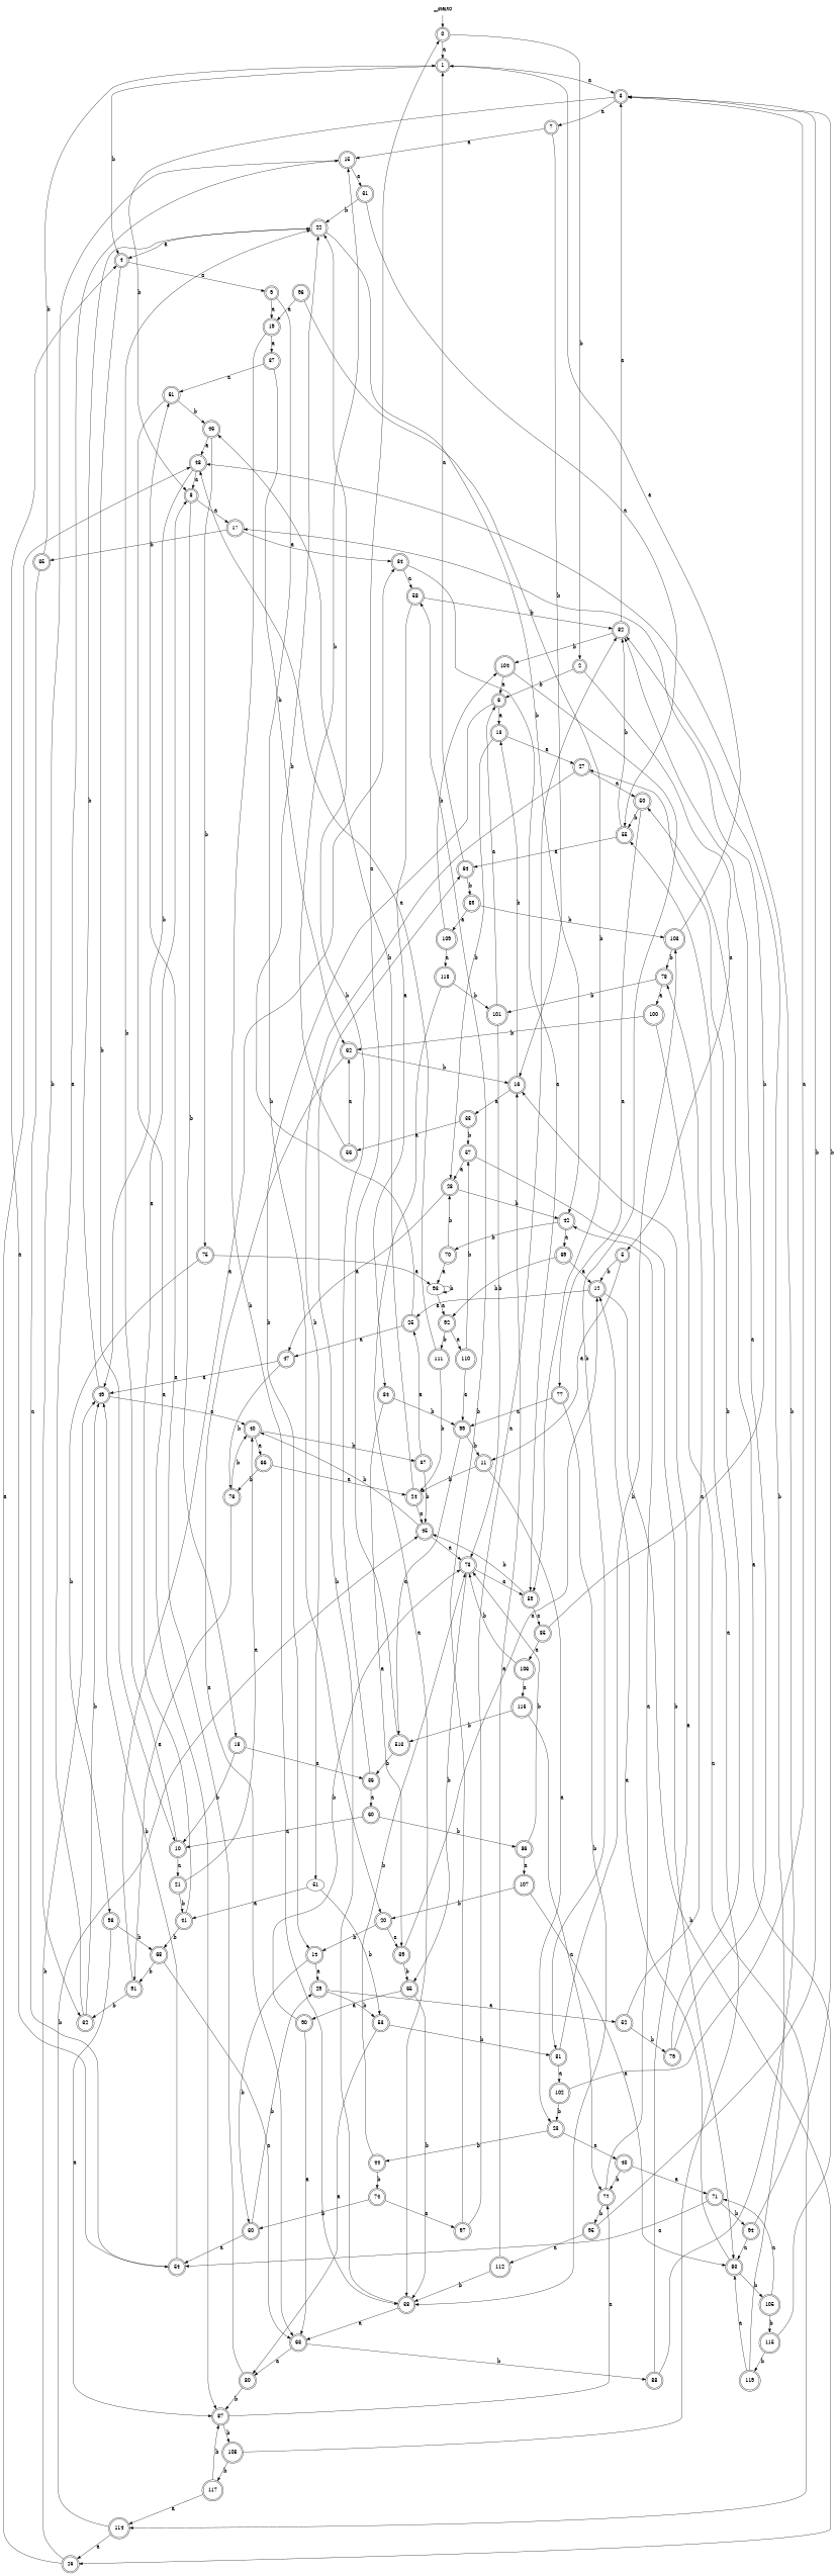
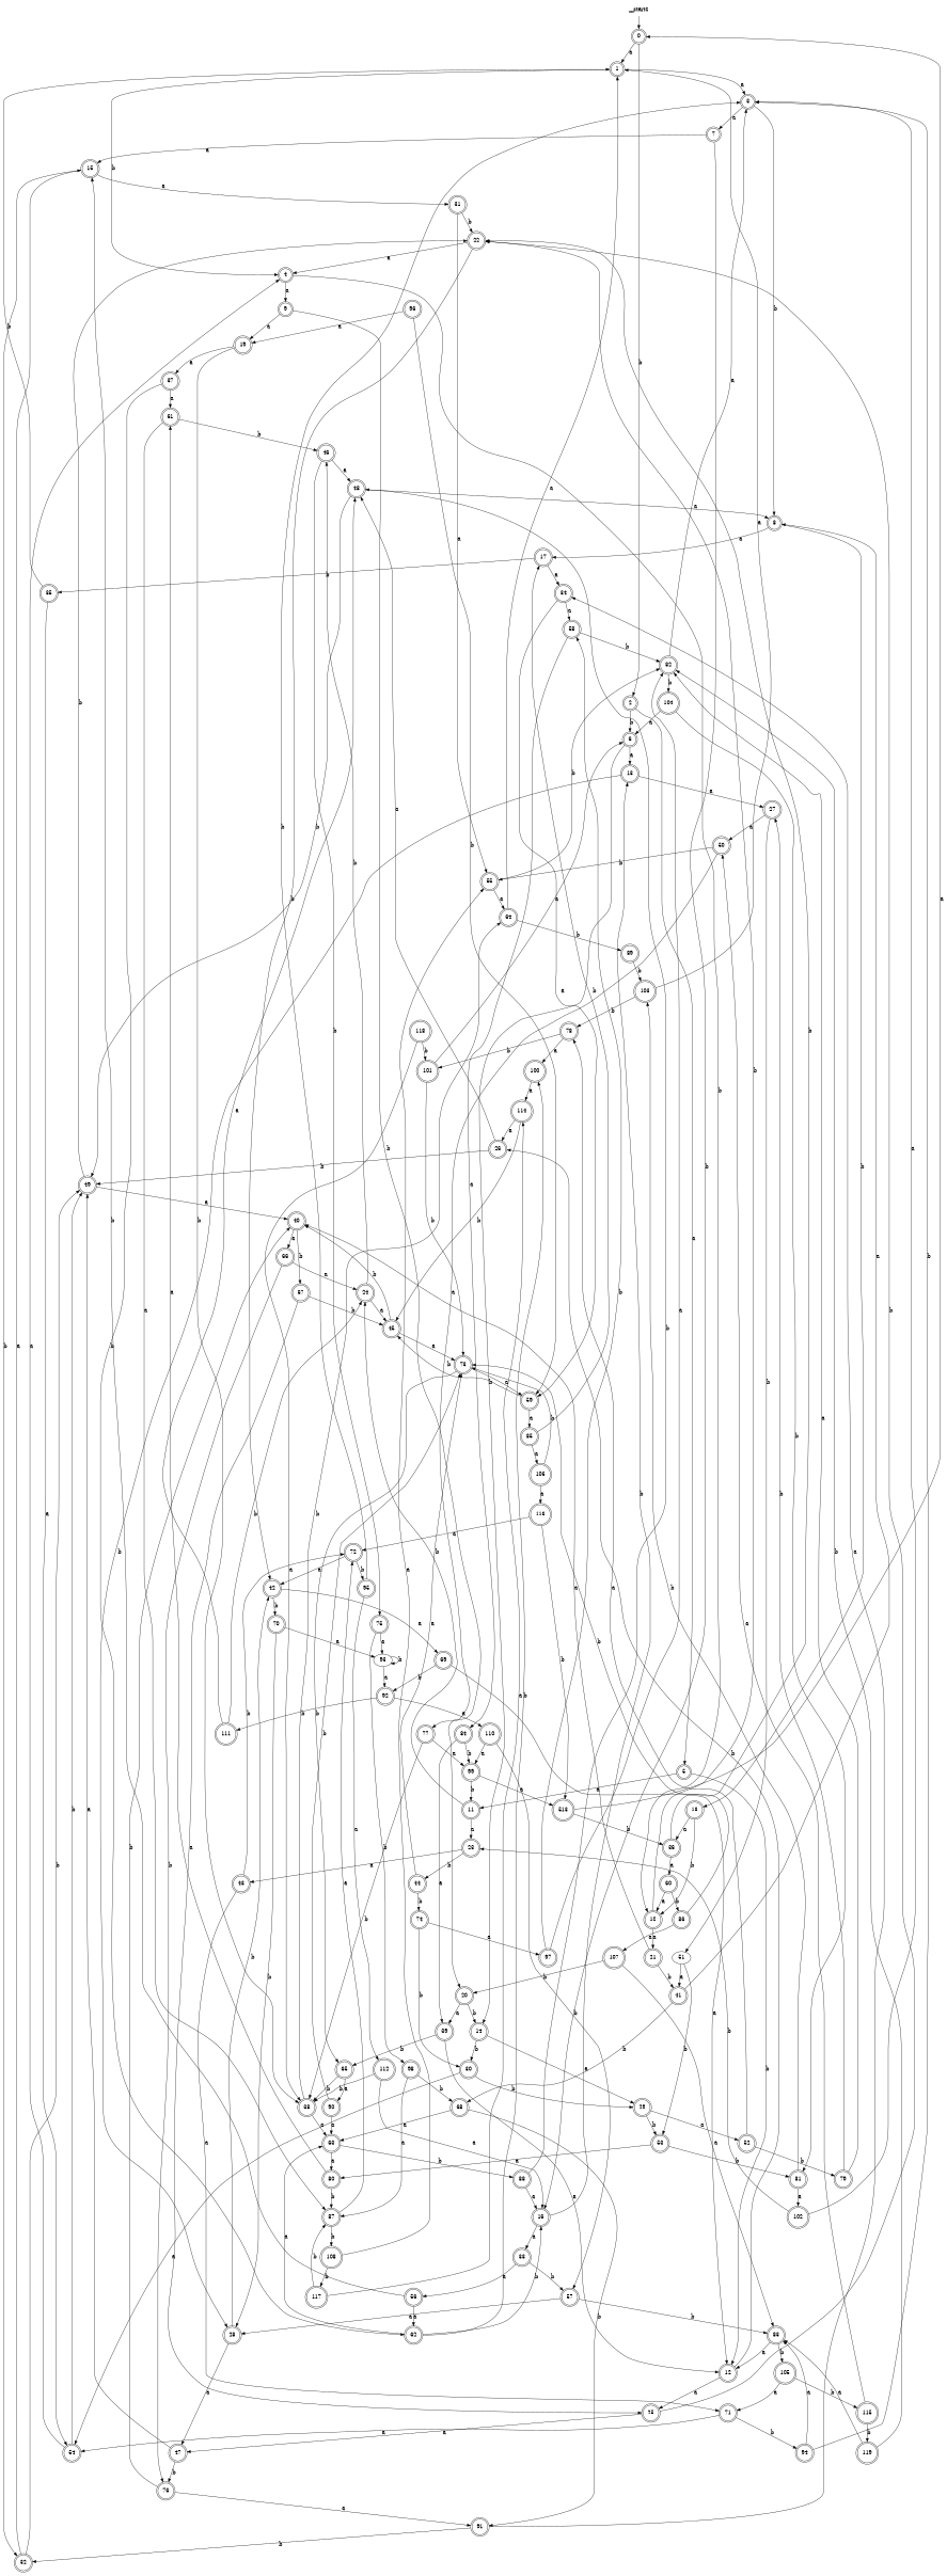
  digraph {
    node [shape=doublecircle]
    __start0 [shape=none]
    0
    1
    2
    3
    4
    5
    6
    7
    8
    9
    10
    11
    12
    13
    14
    15
    16
    17
    18
    19
    20
    21
    22
    23
    24
    25
    26
    27
    28
    29
    30
    31
    32
    33
    34
    35
    36
    37
    38
    39
    40
    41
    42
    43
    44
    45
    46
    47
    48
    49
    50
    51 [shape=""]
    52
    53
    54
    55
    56
    57
    58
    59
    60
    61
    62
    63
    64
    65
    66
    67
    68
    69
    70
    71
    72
    73
    74
    75
    76
    77
    78
    79
    80
    81
    82
    83
    84
    85
    86
    87
    88
    89
    90
    91
    92
    93 [shape=""]
    94
    95
    97
    98
    99
    100
    101
    102
    103
    104
    105
    106
    107
    108
-   109
    110
    111
    112
    96
    n115 [label=513]
    114
    115
    116
    117
    118
    119
    __start0 -> 0
    0 -> 1 [label=a]
    0 -> 2 [label=b]
    1 -> 3 [label=a]
    1 -> 4 [label=b]
    2 -> 5 [label=a]
    2 -> 6 [label=b]
    3 -> 7 [label=a]
    3 -> 8 [label=b]
    4 -> 9 [label=a]
    4 -> 10 [label=b]
    5 -> 11 [label=a]
    5 -> 12 [label=b]
    6 -> 13 [label=a]
    6 -> 14 [label=b]
    7 -> 15 [label=a]
    7 -> 16 [label=b]
    8 -> 17 [label=a]
    8 -> 18 [label=b]
    9 -> 19 [label=a]
    9 -> 20 [label=b]
    10 -> 21 [label=a]
    10 -> 22 [label=b]
    11 -> 23 [label=a]
    11 -> 24 [label=b]
    12 -> 25 [label=a]
    12 -> 26 [label=b]
    13 -> 27 [label=a]
    13 -> 28 [label=b]
    14 -> 29 [label=a]
    14 -> 30 [label=b]
    15 -> 31 [label=a]
    15 -> 32 [label=b]
    16 -> 13 [label=b]
    16 -> 33 [label=a]
    17 -> 34 [label=a]
    17 -> 35 [label=b]
    18 -> 10 [label=b]
    18 -> 36 [label=a]
    19 -> 37 [label=a]
    19 -> 38 [label=b]
    20 -> 14 [label=b]
    20 -> 39 [label=a]
    21 -> 40 [label=a]
    21 -> 41 [label=b]
    22 -> 4 [label=a]
    22 -> 42 [label=b]
    23 -> 43 [label=a]
    23 -> 44 [label=b]
    24 -> 45 [label=a]
    24 -> 46 [label=b]
    25 -> 22 [label=b]
    25 -> 47 [label=a]
    26 -> 48 [label=a]
    26 -> 49 [label=b]
    27 -> 50 [label=a]
    27 -> 51 [label=b]
    28 -> 42 [label=b]
    28 -> 47 [label=a]
    29 -> 52 [label=a]
    29 -> 53 [label=b]
    30 -> 29 [label=b]
    30 -> 54 [label=a]
    31 -> 22 [label=b]
    31 -> 55 [label=a]
    32 -> 15 [label=a]
    32 -> 49 [label=b]
    33 -> 56 [label=a]
    33 -> 57 [label=b]
    34 -> 58 [label=a]
    34 -> 59 [label=a]
    35 -> 1 [label=b]
    35 -> 54 [label=a]
    36 -> 22 [label=b]
    36 -> 60 [label=a]
    37 -> 61 [label=a]
    37 -> 62 [label=b]
    38 -> 63 [label=a]
    38 -> 64 [label=b]
    39 -> 12 [label=a]
    39 -> 65 [label=b]
    40 -> 66 [label=a]
    40 -> 67 [label=b]
    41 -> 8 [label=a]
    41 -> 68 [label=b]
    42 -> 69 [label=a]
    42 -> 70 [label=b]
    43 -> 71 [label=a]
    43 -> 72 [label=b]
-   44 -> 73 [label=b]
+   44 -> 73 [label=a]
    44 -> 74 [label=b]
    45 -> 40 [label=b]
    45 -> 73 [label=a]
    46 -> 48 [label=a]
    46 -> 75 [label=b]
    47 -> 49 [label=a]
    47 -> 76 [label=b]
    48 -> 8 [label=a]
    48 -> 49 [label=b]
    49 -> 22 [label=b]
    49 -> 40 [label=a]
    50 -> 55 [label=b]
    50 -> 77 [label=a]
    51 -> 41 [label=a]
    51 -> 53 [label=b]
    52 -> 78 [label=a]
    52 -> 79 [label=b]
    53 -> 80 [label=a]
    53 -> 81 [label=b]
    54 -> 4 [label=a]
    54 -> 49 [label=b]
    55 -> 64 [label=a]
    55 -> 82 [label=b]
    56 -> 15 [label=b]
    56 -> 62 [label=a]
    57 -> 28 [label=a]
    57 -> 83 [label=b]
    58 -> 82 [label=b]
    58 -> 84 [label=a]
    59 -> 45 [label=b]
    59 -> 85 [label=a]
    60 -> 10 [label=a]
    60 -> 86 [label=b]
    61 -> 46 [label=b]
    61 -> 87 [label=a]
    62 -> 16 [label=b]
    62 -> 63 [label=a]
    63 -> 80 [label=a]
    63 -> 88 [label=b]
    64 -> 1 [label=a]
    64 -> 89 [label=b]
    65 -> 38 [label=b]
    65 -> 90 [label=a]
    66 -> 24 [label=a]
    66 -> 76 [label=b]
    67 -> 25 [label=a]
    67 -> 45 [label=b]
    68 -> 63 [label=a]
    68 -> 91 [label=b]
    69 -> 12 [label=a]
    69 -> 92 [label=b]
    70 -> 28 [label=b]
    70 -> 93 [label=a]
    71 -> 54 [label=a]
    71 -> 94 [label=b]
    72 -> 42 [label=a]
    72 -> 95 [label=b]
    73 -> 59 [label=a]
    73 -> 65 [label=b]
    74 -> 30 [label=b]
    74 -> 97 [label=a]
    75 -> 93 [label=a]
    75 -> 98 [label=b]
    76 -> 40 [label=b]
    76 -> 91 [label=a]
    77 -> 38 [label=b]
    77 -> 99 [label=a]
    78 -> 100 [label=a]
    78 -> 101 [label=b]
    79 -> 27 [label=b]
    79 -> 82 [label=a]
    80 -> 61 [label=a]
    80 -> 87 [label=b]
    81 -> 102 [label=a]
    81 -> 103 [label=b]
    82 -> 3 [label=a]
    82 -> 104 [label=b]
    83 -> 12 [label=a]
    83 -> 105 [label=b]
    84 -> 39 [label=a]
    84 -> 99 [label=b]
    85 -> 17 [label=b]
    85 -> 106 [label=a]
    86 -> 73 [label=b]
    86 -> 107 [label=a]
    87 -> 72 [label=a]
    87 -> 108 [label=b]
    88 -> 16 [label=a]
    88 -> 48 [label=b]
    89 -> 103 [label=b]
-   89 -> 109 [label=a]
    90 -> 63 [label=a]
    90 -> 73 [label=b]
    91 -> 32 [label=b]
    91 -> 34 [label=a]
    92 -> 110 [label=a]
    92 -> 111 [label=b]
    93 -> 92 [label=a]
    93 -> 93 [label=b]
    94 -> 3 [label=b]
    94 -> 83 [label=a]
    95 -> 3 [label=b]
    95 -> 112 [label=a]
    97 -> 58 [label=b]
    97 -> 82 [label=a]
    98 -> 68 [label=b]
    98 -> 87 [label=a]
    99 -> 11 [label=b]
    99 -> n115 [label=a]
-   100 -> 62 [label=b]
+   62 -> 100 [label=b]
    100 -> 114 [label=a]
    101 -> 6 [label=a]
    101 -> 73 [label=b]
    102 -> 3 [label=a]
    102 -> 23 [label=b]
    103 -> 1 [label=a]
    103 -> 78 [label=b]
    104 -> 6 [label=a]
    104 -> 81 [label=b]
    105 -> 71 [label=a]
    105 -> 115 [label=b]
    106 -> 73 [label=b]
    106 -> 116 [label=a]
    107 -> 20 [label=b]
    107 -> 83 [label=a]
    108 -> 55 [label=a]
    108 -> 117 [label=b]
-   109 -> 104 [label=b]
-   109 -> 118 [label=a]
    110 -> 57 [label=b]
    110 -> 99 [label=a]
    111 -> 24 [label=b]
    111 -> 48 [label=a]
    112 -> 16 [label=a]
    112 -> 38 [label=b]
    96 -> 19 [label=a]
    96 -> 59 [label=b]
    n115 -> 0 [label=a]
    n115 -> 36 [label=b]
    114 -> 26 [label=a]
    114 -> 45 [label=b]
    115 -> 50 [label=a]
    115 -> 119 [label=b]
    116 -> 72 [label=a]
    116 -> n115 [label=b]
    117 -> 87 [label=b]
    117 -> 114 [label=a]
    118 -> 38 [label=a]
    118 -> 101 [label=b]
    119 -> 82 [label=b]
    119 -> 83 [label=a]
  }
